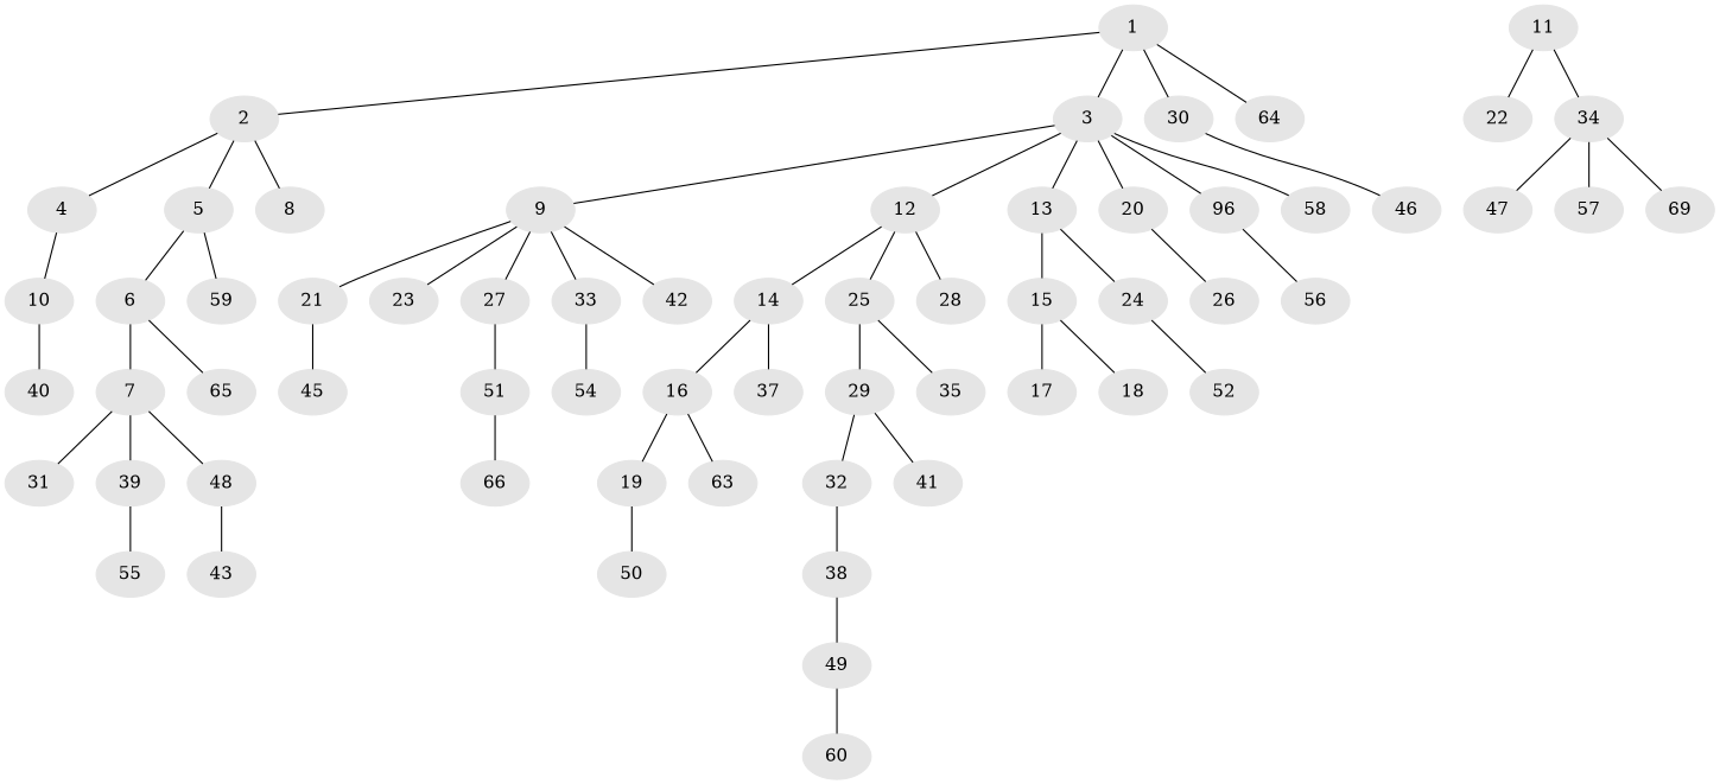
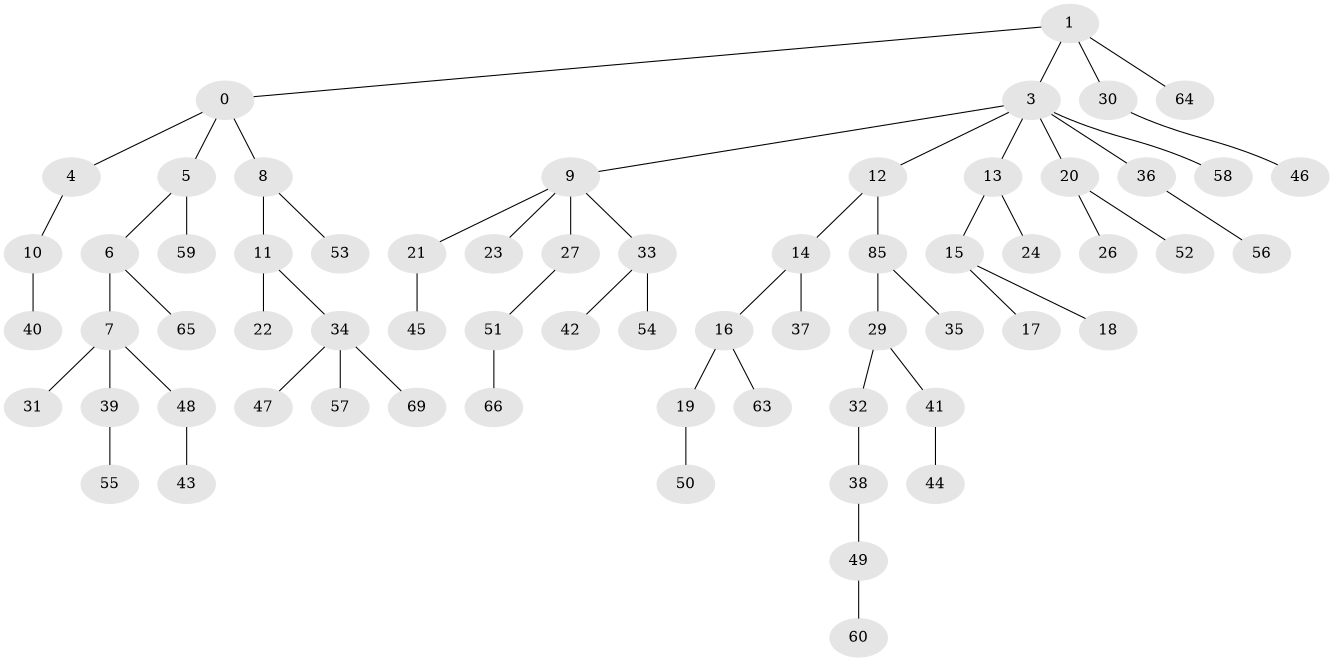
  graph {
    node [color=gray90 style=filled]
    1
-   2
+   2 [label=0]
    3
    30
    64
    4
    5
    8
    9
    12
    13
    20
-   36 [label=96]
+   36
    58
    46
    10
    6
    59
    11
+   53
    21
    23
    27
    33
    42
    14
-   25
-   28
+   25 [label=85]
    15
    24
    26
    56
    40
    7
    65
    31
    39
    48
    55
    43
    22
    34
    45
    51
    54
    47
    57
    n48 [label=69]
    16
    37
    29
    35
    17
    18
    52
    19
    63
    50
    32
    41
    66
    38
+   44
    49
    60
    1 -- 2
    1 -- 3
    1 -- 30
    1 -- 64
    2 -- 4
    2 -- 5
    2 -- 8
    3 -- 9
    3 -- 12
    3 -- 13
    3 -- 20
    3 -- 36
    3 -- 58
    30 -- 46
    4 -- 10
    5 -- 6
    5 -- 59
+   8 -- 11
+   8 -- 53
    9 -- 21
    9 -- 23
    9 -- 27
    9 -- 33
-   9 -- 42
+   33 -- 42
    12 -- 14
    12 -- 25
-   12 -- 28
    13 -- 15
    13 -- 24
    20 -- 26
    36 -- 56
    10 -- 40
    6 -- 7
    6 -- 65
    11 -- 22
    11 -- 34
    21 -- 45
    27 -- 51
    33 -- 54
    14 -- 16
    14 -- 37
    25 -- 29
    25 -- 35
    15 -- 17
    15 -- 18
-   24 -- 52
+   20 -- 52
    7 -- 31
    7 -- 39
    7 -- 48
    39 -- 55
    48 -- 43
    34 -- 47
    34 -- 57
    34 -- n48
    51 -- 66
    16 -- 19
    16 -- 63
    29 -- 32
    29 -- 41
    19 -- 50
    32 -- 38
+   41 -- 44
    38 -- 49
    49 -- 60
  }
